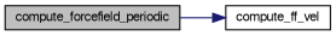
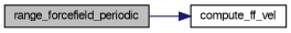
  digraph {
    rankdir=LR
    node [color=black fontname=FreeSans fontsize=10 shape=record style=filled]
-   n1 [fillcolor=grey75 fontcolor=black height=0.2 label=compute_forcefield_periodic width=0.4]
+   n1 [fillcolor=grey75 fontcolor=black height=0.2 label=range_forcefield_periodic width=0.4]
    n2 [fillcolor=white height=0.2 label=compute_ff_vel width=0.4]
    n1 -> n2 [color=midnightblue fontname=FreeSans fontsize=10 labelfontname=FreeSans labelfontsize=10 style=solid]
  }
